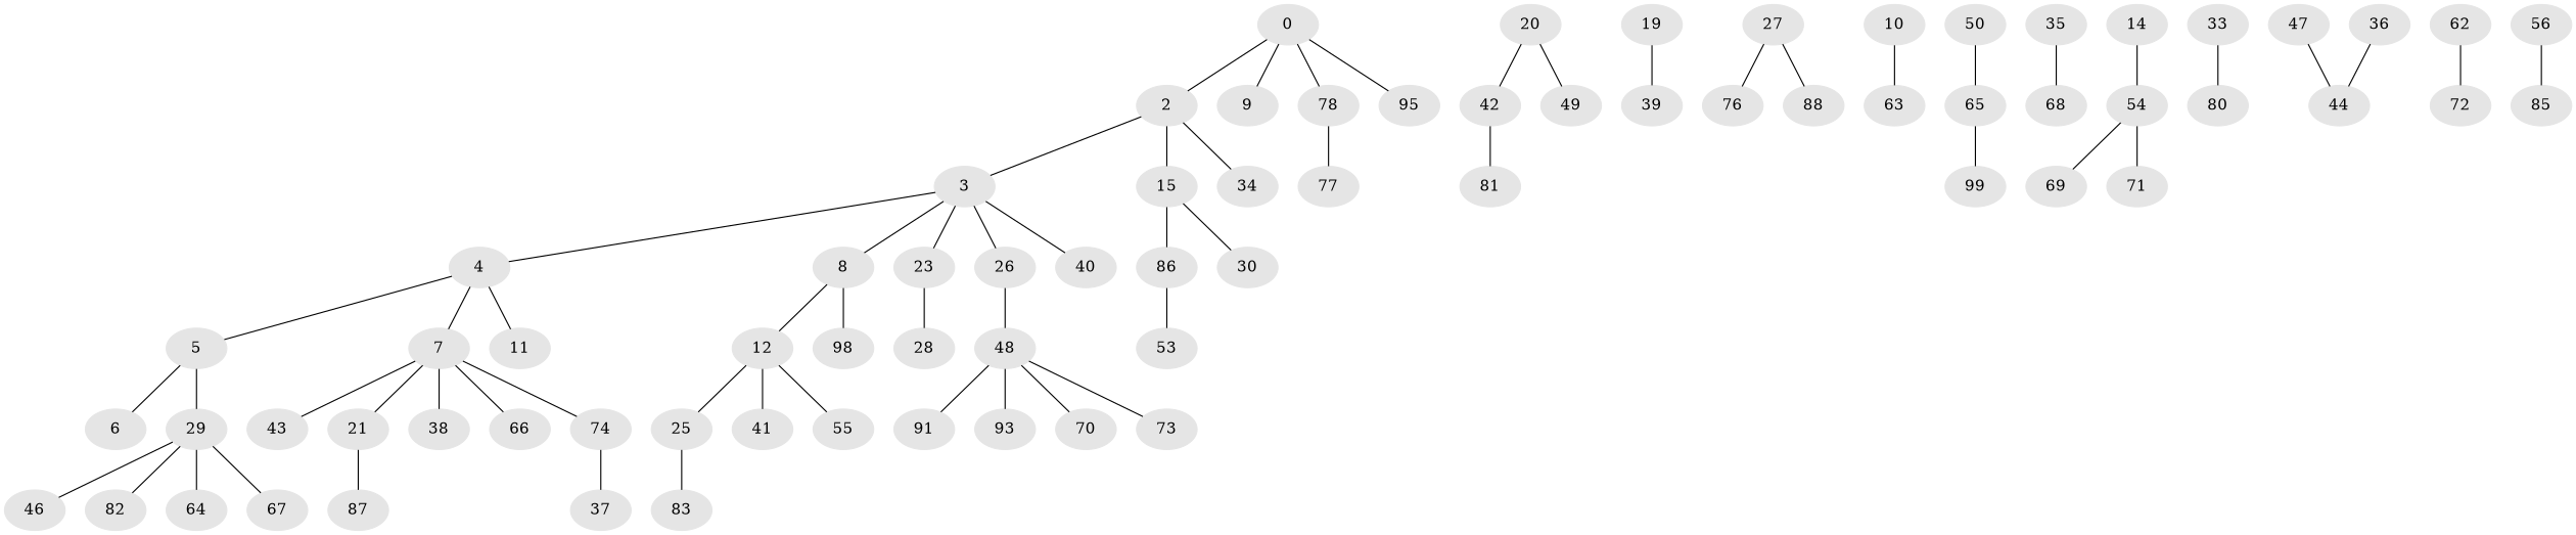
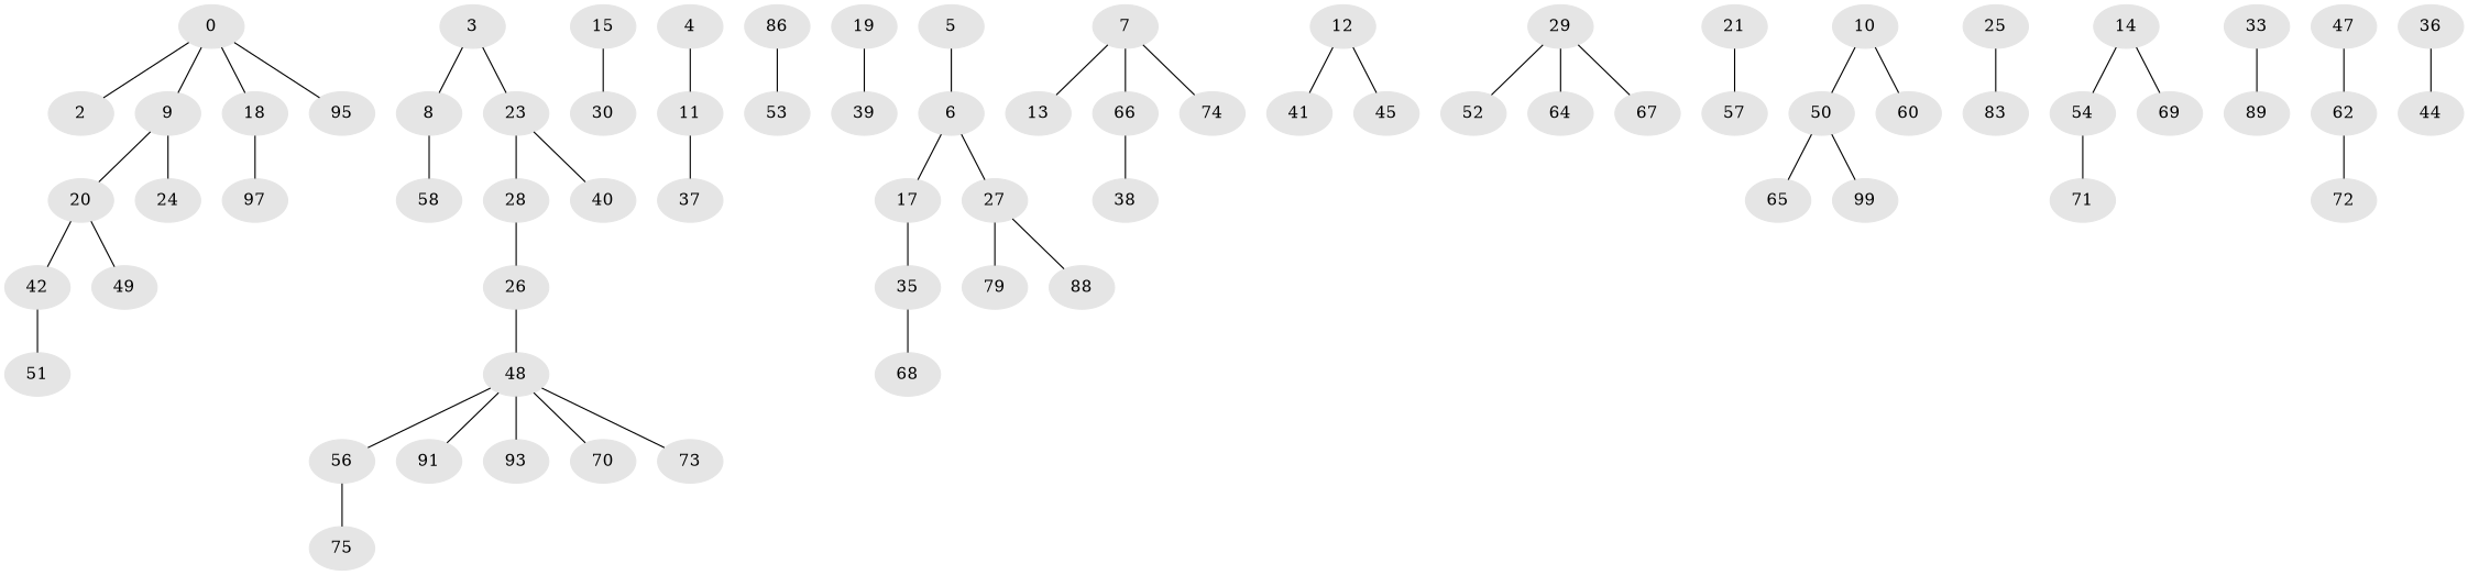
  graph {
    fontname="DejaVu Serif"
    node [color=gray90 fontname="DejaVu Serif" style=filled]
    edge [fontname="DejaVu Serif"]
    n1 [label=0]
    2
    9
-   18 [label=78]
+   18
    n5 [label=95]
    3
    15
-   34
    20
-   77
+   24
+   77 [label=97]
    4
    8
    23
    26
    n16 [label=86]
    30
    19
    39
    5
    7
    11
    12
-   58 [label=98]
+   58
    28
    40
    48
    6
    29
-   13 [label=43]
+   13
    21
    38
    66
    74
    37
+   17
    27
-   46
-   52 [label=82]
+   52
    64
    67
    10
    50
-   60 [label=63]
+   60
    35
-   76
+   76 [label=79]
    n47 [label=88]
-   57 [label=87]
+   57
    25
    41
-   45 [label=55]
+   45
    14
    54
    42
    49
    65
    n57 [label=83]
    33
-   80
+   80 [label=89]
    69
    71
    53
    47
    62
    68
-   51 [label=81]
+   51
    56
    n68 [label=91]
    n69 [label=93]
    70
    73
    36
    44
    72
-   75 [label=85]
+   75
    n76 [label=99]
    n1 -- 2
    n1 -- 9
    n1 -- 18
    n1 -- n5
-   2 -- 3
-   2 -- 15
-   2 -- 34
+   9 -- 20
+   9 -- 24
    18 -- 77
-   3 -- 4
    3 -- 8
    3 -- 23
-   3 -- 26
-   15 -- n16
+   28 -- 26
    15 -- 30
    20 -- 42
    20 -- 49
-   4 -- 5
-   4 -- 7
    4 -- 11
-   8 -- 12
    8 -- 58
    23 -- 28
-   3 -- 40
+   23 -- 40
    26 -- 48
    n16 -- 53
    19 -- 39
    5 -- 6
-   5 -- 29
    7 -- 13
-   7 -- 21
-   7 -- 38
+   66 -- 38
    7 -- 66
    7 -- 74
-   74 -- 37
-   12 -- 25
+   11 -- 37
    12 -- 41
    12 -- 45
+   48 -- 56
    48 -- n68
    48 -- n69
    48 -- 70
    48 -- 73
-   29 -- 46
+   6 -- 17
+   6 -- 27
    29 -- 52
    29 -- 64
    29 -- 67
    21 -- 57
+   17 -- 35
    27 -- 76
    27 -- n47
+   10 -- 50
    10 -- 60
    50 -- 65
    35 -- 68
    25 -- n57
    14 -- 54
-   54 -- 69
+   14 -- 69
    54 -- 71
    42 -- 51
-   65 -- n76
+   50 -- n76
    33 -- 80
-   47 -- 44
+   47 -- 62
    62 -- 72
    56 -- 75
    36 -- 44
  }
